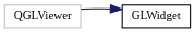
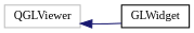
  digraph {
    rankdir=LR
    fontname="Liberation Serif"
    node [fillcolor=white fontname="Liberation Serif" fontsize=10 shape=record style=filled]
    n1 [color=grey75 height=0.2 label=QGLViewer width=0.4]
    n2 [color=black height=0.2 label=GLWidget width=0.4]
-   n2 -> n1 [color=midnightblue dir=back fontname="Liberation Serif" fontsize=10 labelfontname=Helvetica labelfontsize=10 style=solid]
+   n1 -> n2 [color=midnightblue dir=back fontname="Liberation Serif" fontsize=10 labelfontname=Helvetica labelfontsize=10 style=solid]
  }
